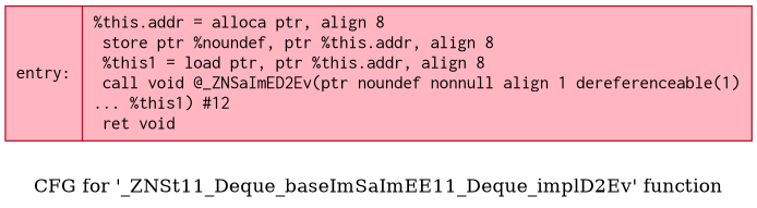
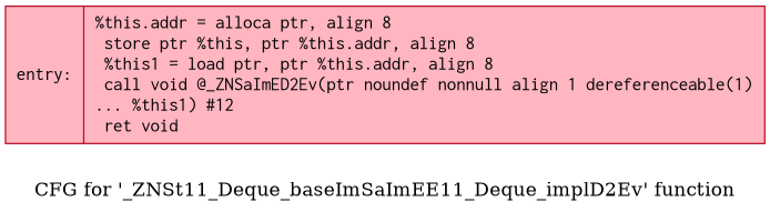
  digraph {
    label="CFG for '_ZNSt11_Deque_baseImSaImEE11_Deque_implD2Ev' function"
    rankdir=LR
-   n1 [color="#b70d28ff" fillcolor=lightpink fontname=Courier label="{entry:\l|  %this.addr = alloca ptr, align 8\l  store ptr %noundef, ptr %this.addr, align 8\l  %this1 = load ptr, ptr %this.addr, align 8\l  call void @_ZNSaImED2Ev(ptr noundef nonnull align 1 dereferenceable(1)\l... %this1) #12\l  ret void\l}" shape=record style=filled]
+   n1 [color="#b70d28ff" fillcolor=lightpink fontname=Courier label="{entry:\l|  %this.addr = alloca ptr, align 8\l  store ptr %this, ptr %this.addr, align 8\l  %this1 = load ptr, ptr %this.addr, align 8\l  call void @_ZNSaImED2Ev(ptr noundef nonnull align 1 dereferenceable(1)\l... %this1) #12\l  ret void\l}" shape=record style=filled]
  }
